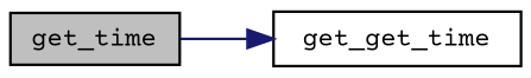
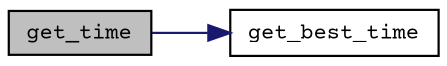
  digraph {
    rankdir=LR
    fontname="Courier Prime"
    node [color=black fontname="Courier Prime" fontsize=10 shape=record style=filled]
    n1 [fillcolor=grey75 fontcolor=black height=0.2 label=get_time width=0.4]
-   n2 [fillcolor=white height=0.2 label=get_get_time width=0.4]
+   n2 [fillcolor=white height=0.2 label=get_best_time width=0.4]
    n1 -> n2 [color=midnightblue fontname="Courier Prime" fontsize=10 labelfontname=Helvetica labelfontsize=10 style=solid]
  }
